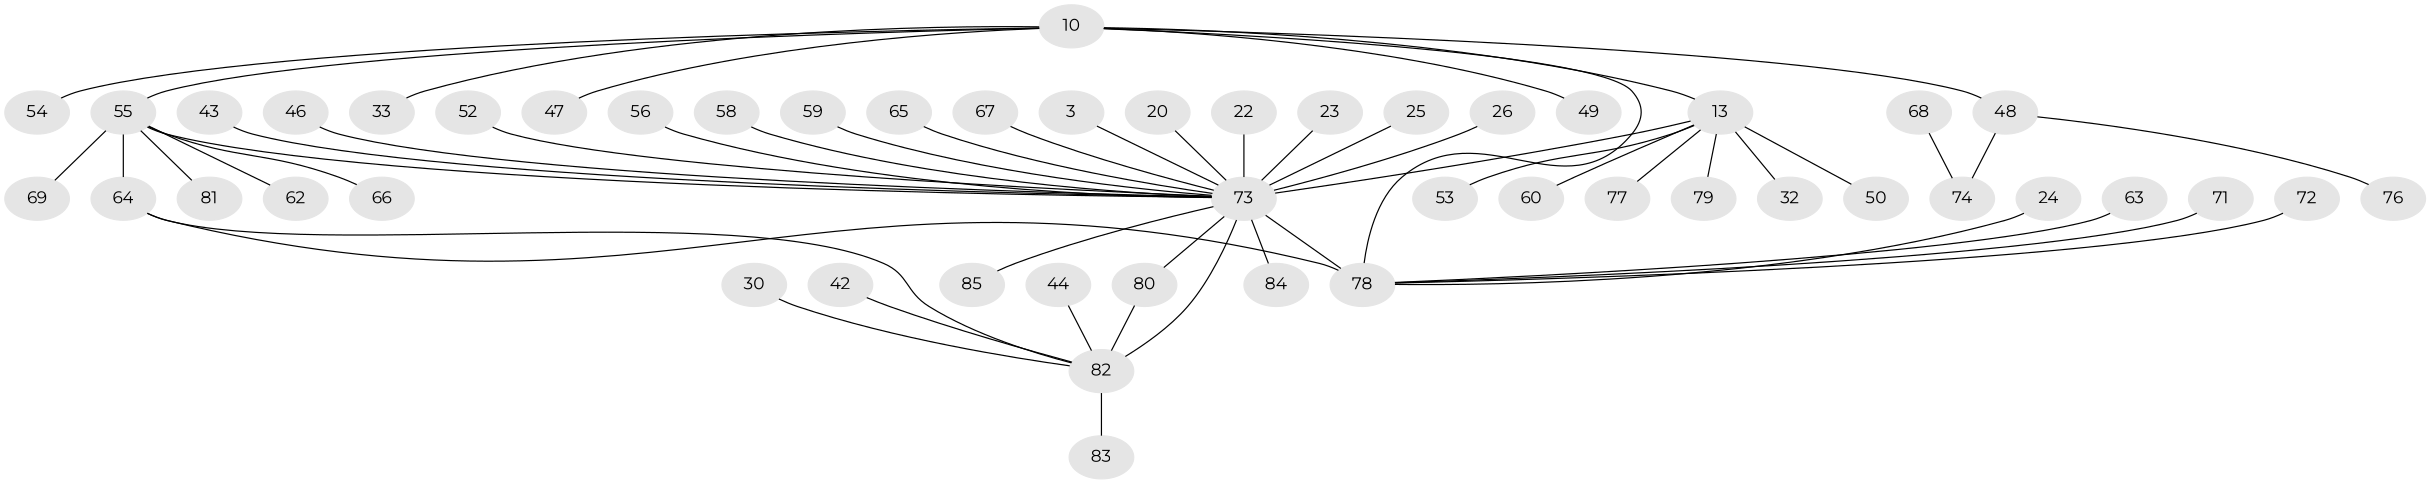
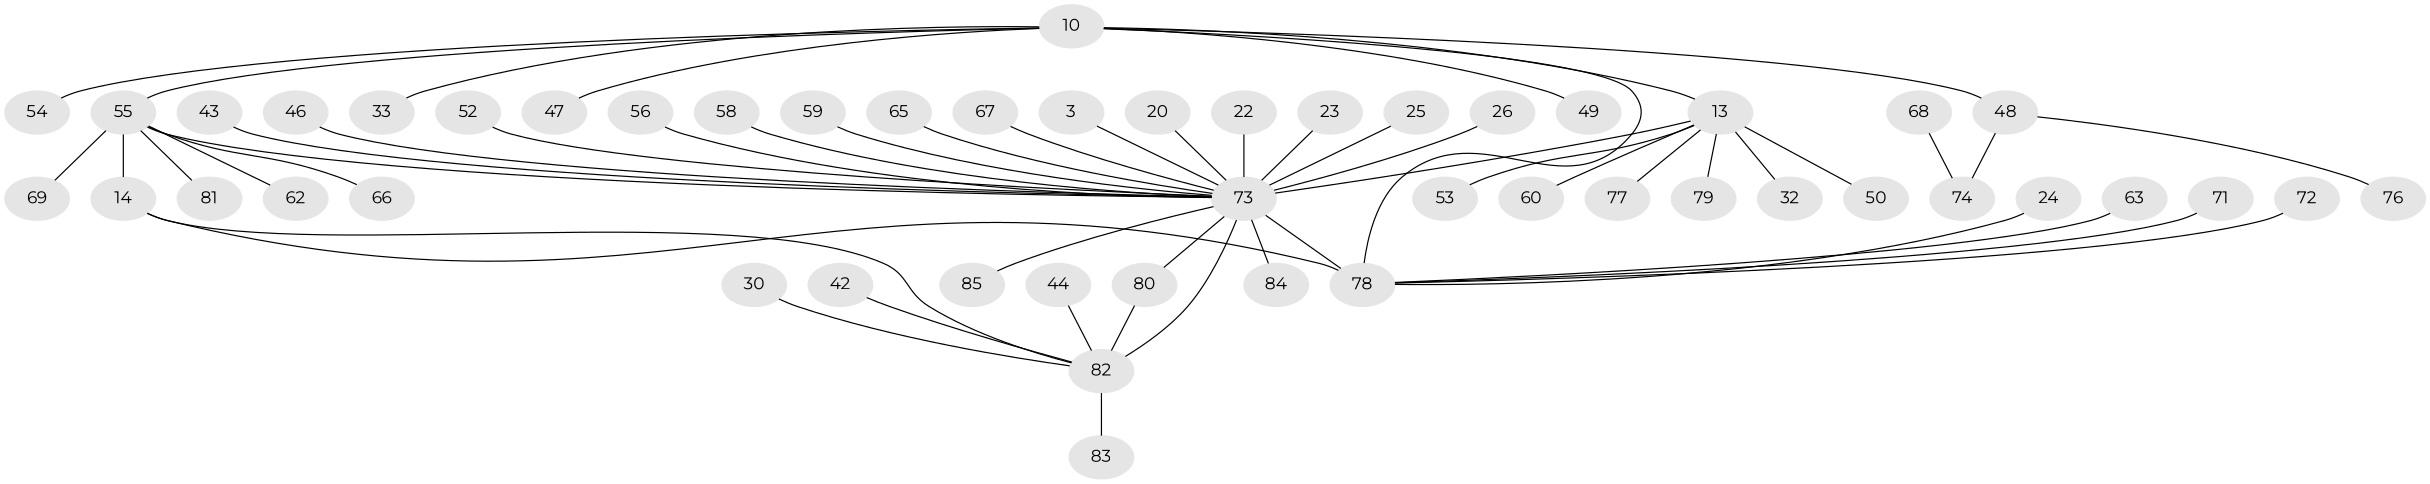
  graph {
    fontname=Montserrat
    node [color=gray90 fontname=Montserrat style=filled]
    edge [fontname=Montserrat]
    73 [super="+18+4+17"]
    78 [super="+61+35+70"]
    82 [super="+16+19"]
    80 [super="+31"]
    84
    85 [super="+45"]
    3
    13 [super="+5+11"]
    32
    50
    53
    60 [super="+28"]
    77
    79
    10
    33
    47
    48 [super="+34"]
    49
    54 [super="+51"]
    55 [super="+39+36"]
    74 [super="+38"]
    76
    62
-   64 [super="+40+57"]
+   64 [super="+40+57" label=14]
    66
    69
    81
    20
    22
    23
    24
    25
    26
    30 [super="+29"]
    83
    42
    43 [super="+27"]
    44 [super="+41"]
    46
    52
    56
    58
    59
    63
    65
    67
    68
    71
    72 [super="+14"]
    73 -- 78 [weight=6]
    73 -- 82 [weight=2]
    73 -- 80
    73 -- 84
    73 -- 85
    82 -- 83
    80 -- 82 [weight=2]
    3 -- 73
    13 -- 73 [weight=7]
    13 -- 32
    13 -- 50
    13 -- 53
    13 -- 60
    13 -- 77
    13 -- 79
    10 -- 78
    10 -- 13 [weight=2]
    10 -- 33
    10 -- 47
    10 -- 48
    10 -- 49
    10 -- 54
    10 -- 55 [weight=2]
    48 -- 74
    48 -- 76
    55 -- 73 [weight=3]
    55 -- 62
    55 -- 64
    55 -- 66
    55 -- 69
    55 -- 81
    64 -- 78
    64 -- 82
    20 -- 73
    22 -- 73
    23 -- 73
    24 -- 78
    25 -- 73
    26 -- 73
    30 -- 82
    42 -- 82
    43 -- 73
    44 -- 82
    46 -- 73
    52 -- 73
    56 -- 73
    58 -- 73
    59 -- 73
    63 -- 78
    65 -- 73
    67 -- 73
    68 -- 74
    71 -- 78
    72 -- 78
  }
